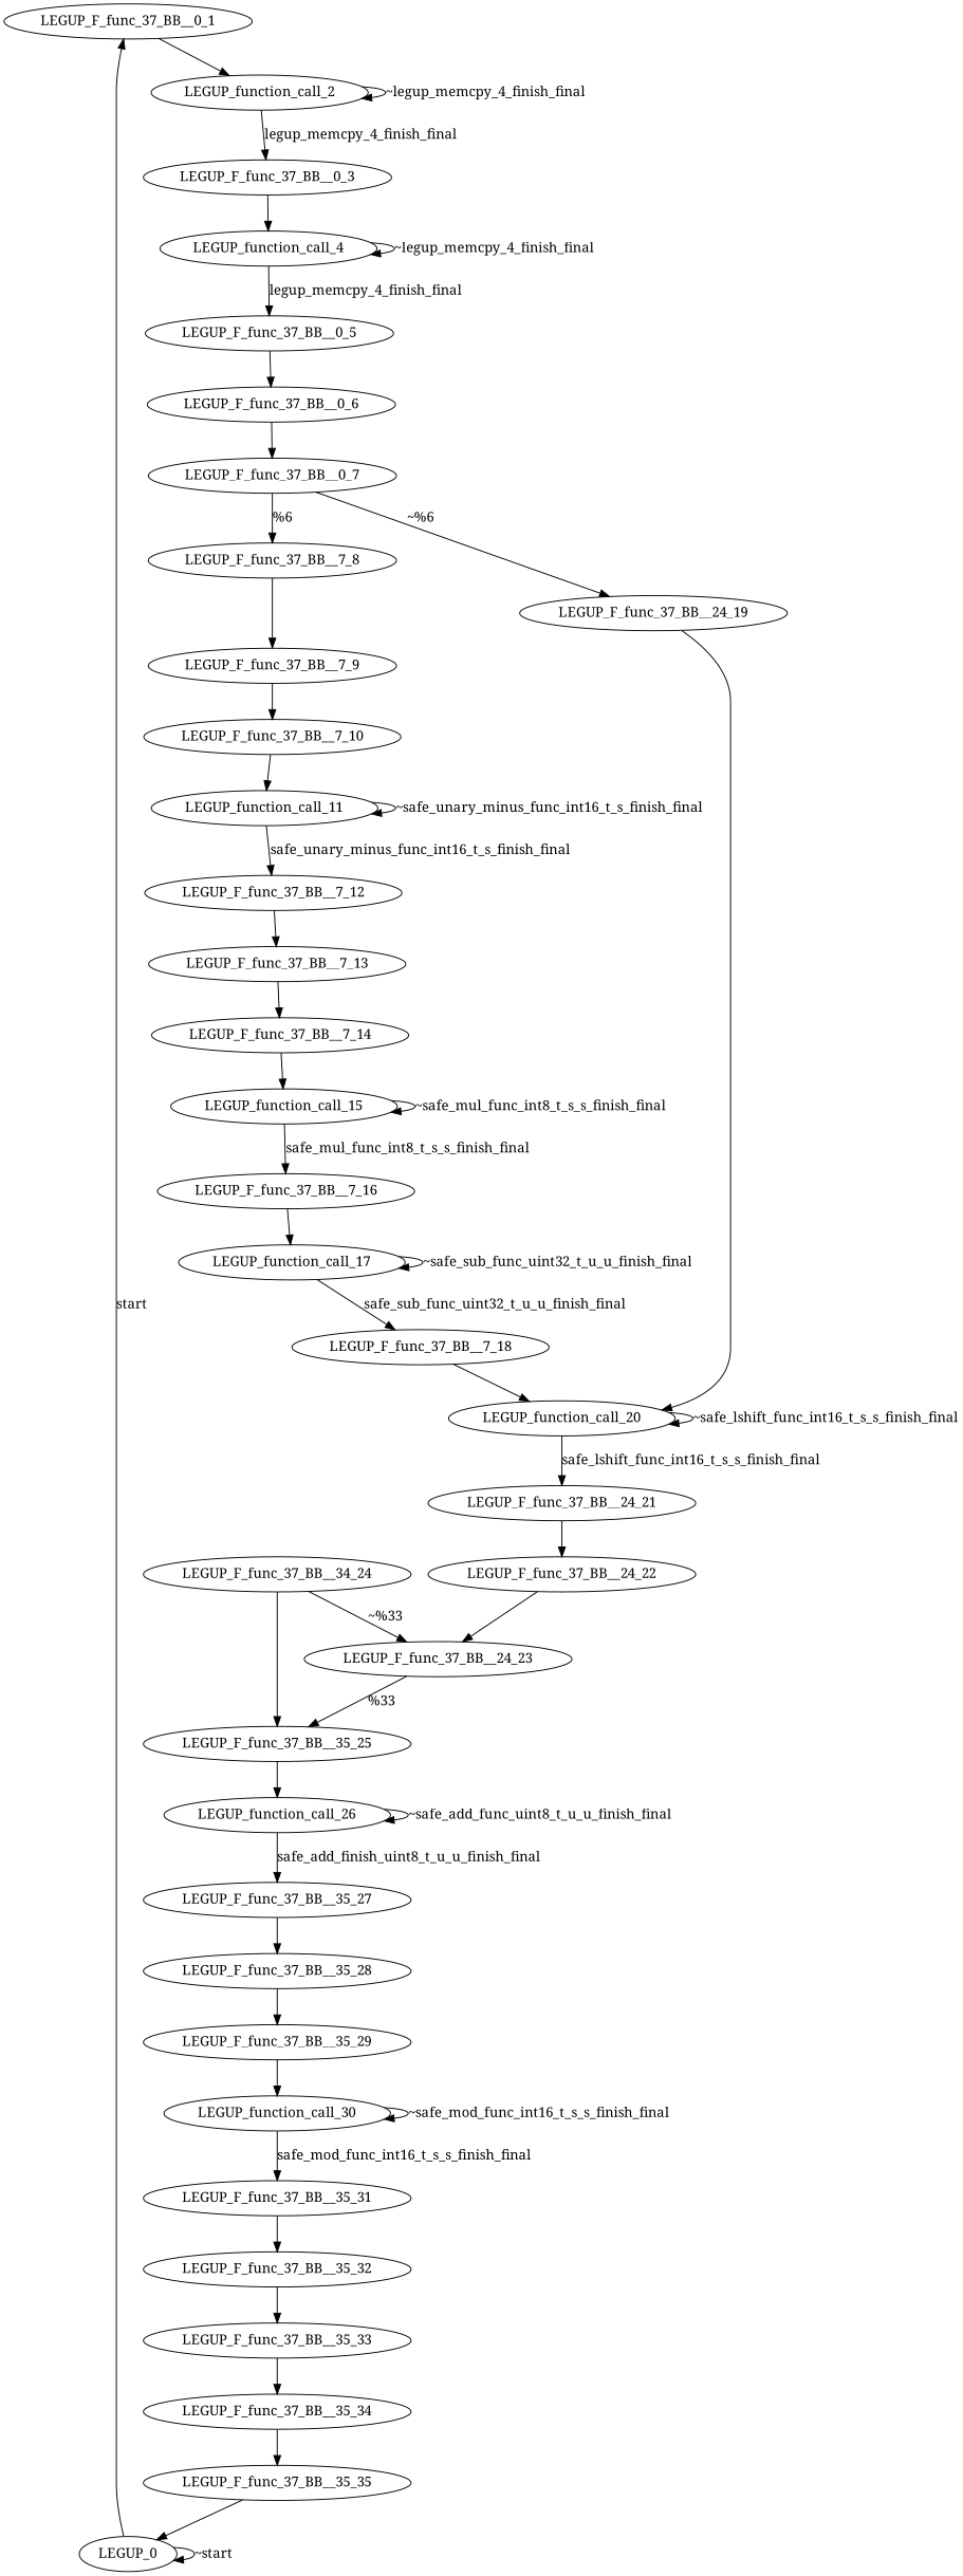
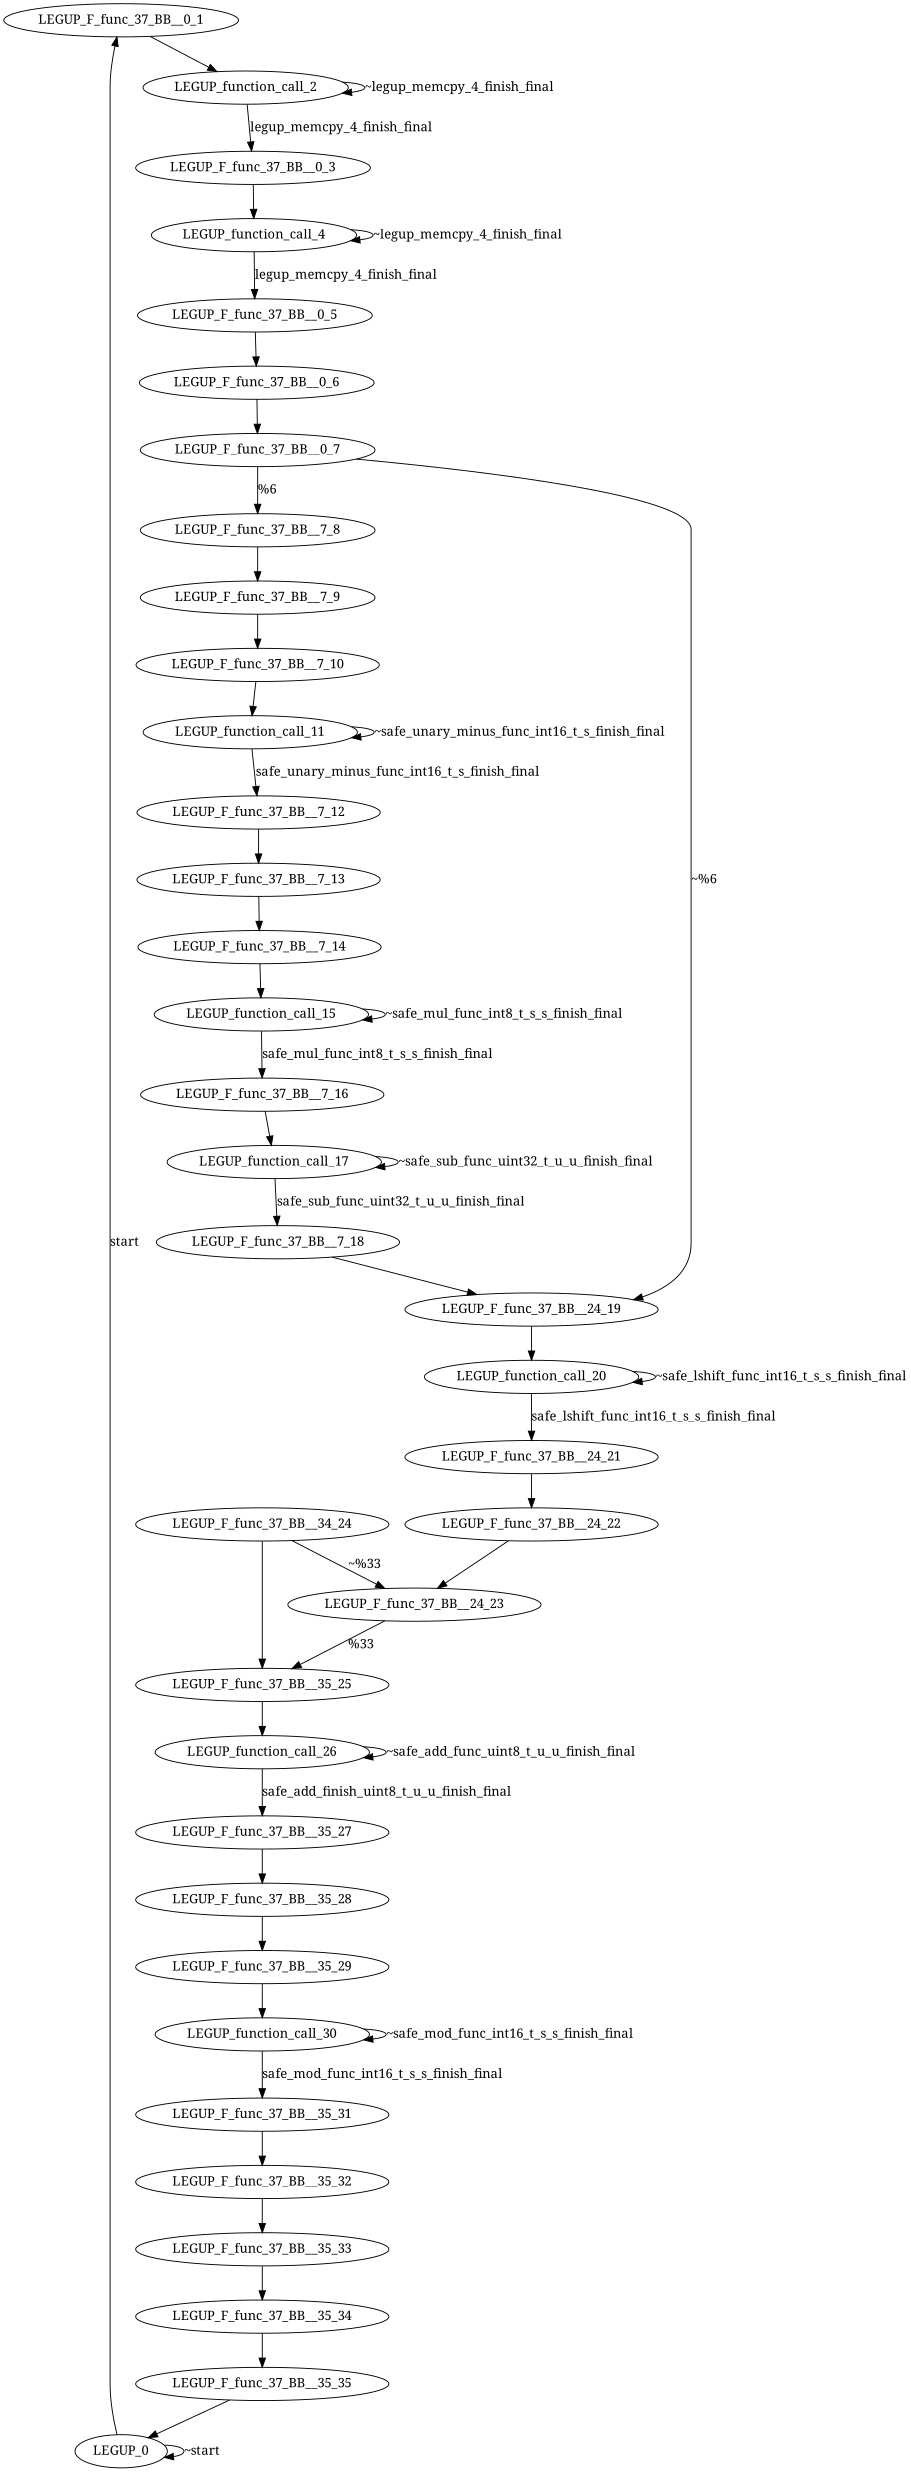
  digraph {
    fontname="Noto Serif"
    node [fontname="Noto Serif"]
    edge [fontname="Noto Serif"]
    n1 [label=LEGUP_F_func_37_BB__0_1]
    n2 [label=LEGUP_function_call_2]
    n3 [label=LEGUP_F_func_37_BB__0_3]
    n4 [label=LEGUP_0]
    n5 [label=LEGUP_function_call_4]
    n6 [label=LEGUP_F_func_37_BB__0_5]
    n7 [label=LEGUP_F_func_37_BB__0_6]
    n8 [label=LEGUP_F_func_37_BB__0_7]
    n9 [label=LEGUP_F_func_37_BB__7_8]
    n10 [label=LEGUP_F_func_37_BB__24_19]
    n11 [label=LEGUP_F_func_37_BB__7_9]
    n12 [label=LEGUP_function_call_20]
    n13 [label=LEGUP_F_func_37_BB__7_10]
    n14 [label=LEGUP_F_func_37_BB__24_21]
    n15 [label=LEGUP_function_call_11]
    n16 [label=LEGUP_F_func_37_BB__7_12]
    n17 [label=LEGUP_F_func_37_BB__7_13]
    n18 [label=LEGUP_F_func_37_BB__7_14]
    n19 [label=LEGUP_function_call_15]
    n20 [label=LEGUP_F_func_37_BB__7_16]
    n21 [label=LEGUP_function_call_17]
    n22 [label=LEGUP_F_func_37_BB__7_18]
    n23 [label=LEGUP_F_func_37_BB__24_22]
    n24 [label=LEGUP_F_func_37_BB__24_23]
    n25 [label=LEGUP_F_func_37_BB__35_25]
    n26 [label=LEGUP_function_call_26]
    n27 [label=LEGUP_F_func_37_BB__34_24]
    n28 [label=LEGUP_F_func_37_BB__35_27]
    n29 [label=LEGUP_F_func_37_BB__35_28]
    n30 [label=LEGUP_F_func_37_BB__35_29]
    n31 [label=LEGUP_function_call_30]
    n32 [label=LEGUP_F_func_37_BB__35_31]
    n33 [label=LEGUP_F_func_37_BB__35_32]
    n34 [label=LEGUP_F_func_37_BB__35_33]
    n35 [label=LEGUP_F_func_37_BB__35_34]
    n36 [label=LEGUP_F_func_37_BB__35_35]
    n1 -> n2
    n2 -> n2 [label="~legup_memcpy_4_finish_final"]
    n2 -> n3 [label=legup_memcpy_4_finish_final]
    n3 -> n5
    n4 -> n1 [label=start]
    n4 -> n4 [label="~start"]
    n5 -> n5 [label="~legup_memcpy_4_finish_final"]
    n5 -> n6 [label=legup_memcpy_4_finish_final]
    n6 -> n7
    n7 -> n8
    n8 -> n9 [label="%6"]
    n8 -> n10 [label="~%6"]
    n9 -> n11
    n10 -> n12
    n11 -> n13
    n12 -> n12 [label="~safe_lshift_func_int16_t_s_s_finish_final"]
    n12 -> n14 [label=safe_lshift_func_int16_t_s_s_finish_final]
    n13 -> n15
    n14 -> n23
    n15 -> n15 [label="~safe_unary_minus_func_int16_t_s_finish_final"]
    n15 -> n16 [label=safe_unary_minus_func_int16_t_s_finish_final]
    n16 -> n17
    n17 -> n18
    n18 -> n19
    n19 -> n19 [label="~safe_mul_func_int8_t_s_s_finish_final"]
    n19 -> n20 [label=safe_mul_func_int8_t_s_s_finish_final]
    n20 -> n21
    n21 -> n21 [label="~safe_sub_func_uint32_t_u_u_finish_final"]
    n21 -> n22 [label=safe_sub_func_uint32_t_u_u_finish_final]
-   n22 -> n12
+   n22 -> n10
    n23 -> n24
    n24 -> n25 [label="%33"]
    n25 -> n26
    n26 -> n26 [label="~safe_add_func_uint8_t_u_u_finish_final"]
    n26 -> n28 [label=safe_add_finish_uint8_t_u_u_finish_final]
    n27 -> n24 [label="~%33"]
    n27 -> n25
    n28 -> n29
    n29 -> n30
    n30 -> n31
    n31 -> n31 [label="~safe_mod_func_int16_t_s_s_finish_final"]
    n31 -> n32 [label=safe_mod_func_int16_t_s_s_finish_final]
    n32 -> n33
    n33 -> n34
    n34 -> n35
    n35 -> n36
    n36 -> n4
  }
